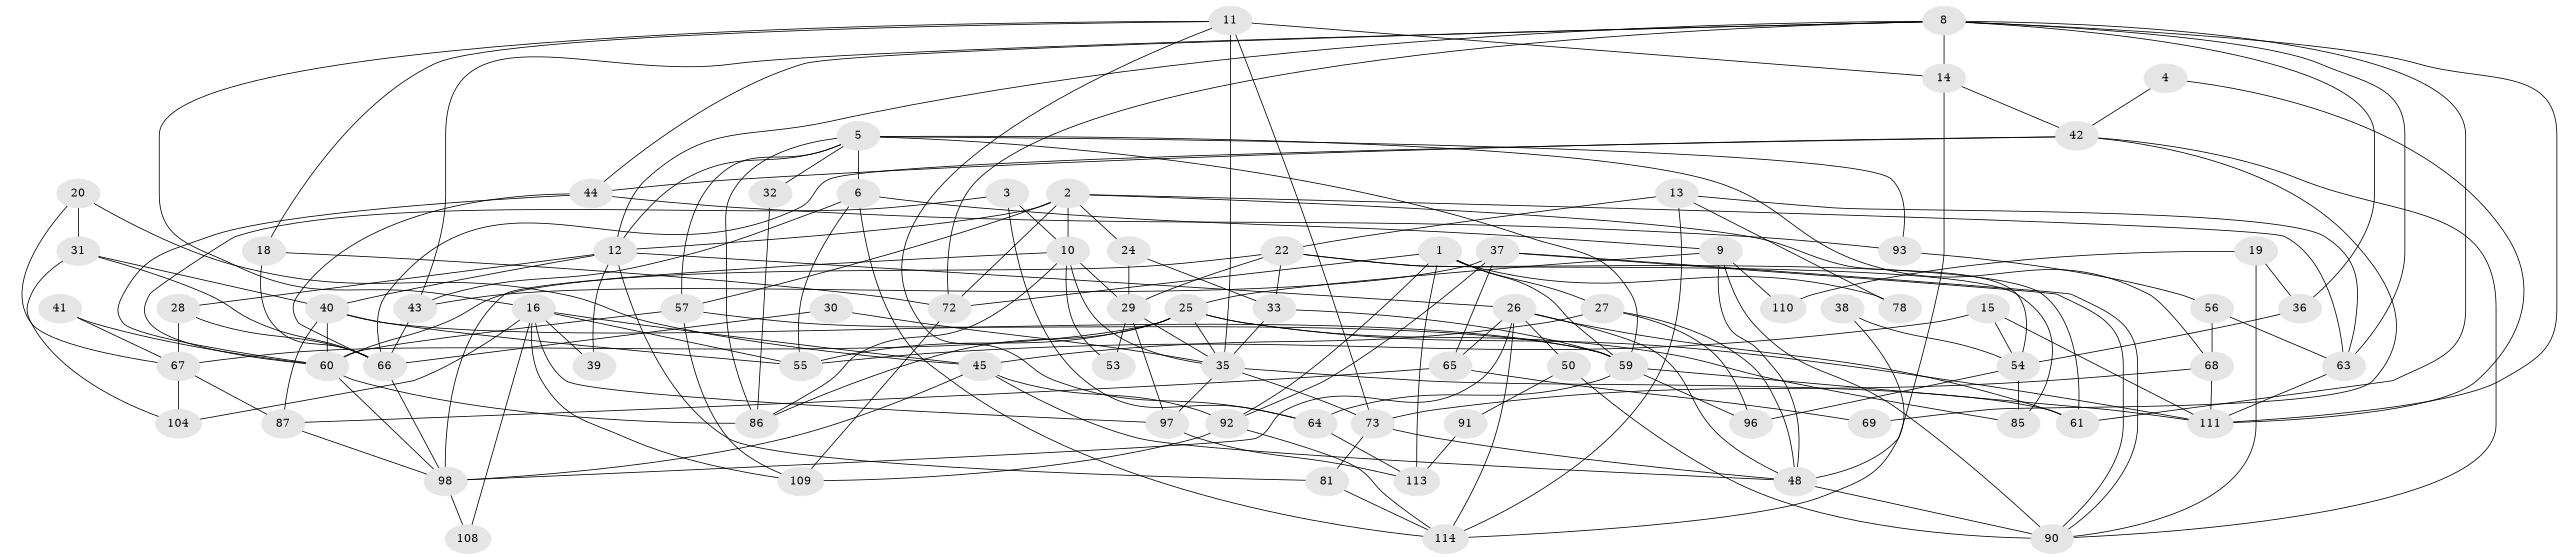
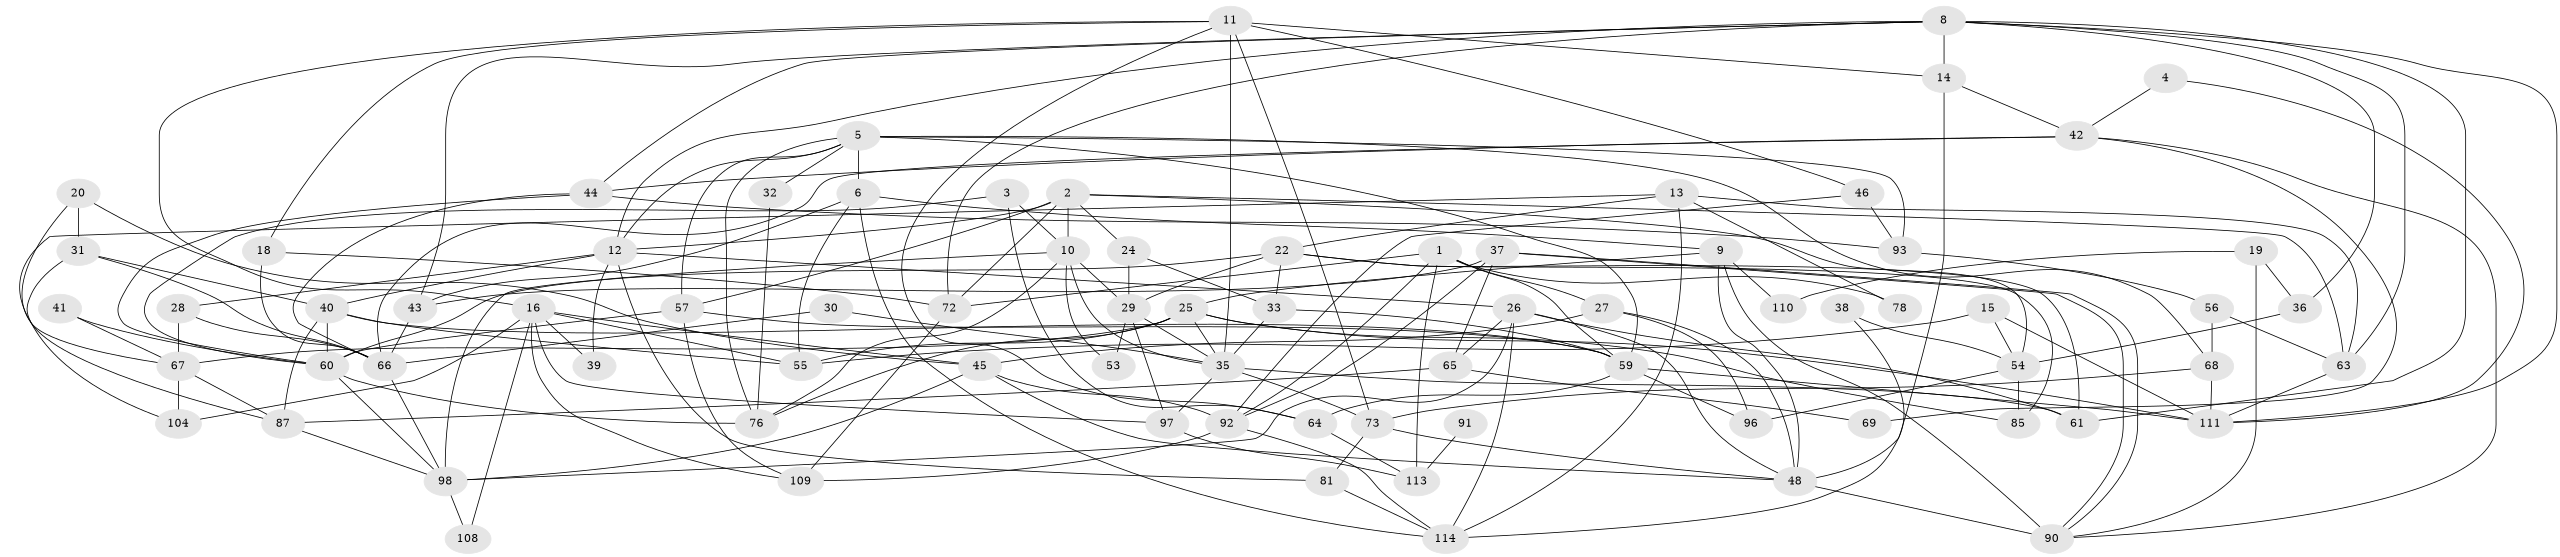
  graph {
    node [color=gray90 style=filled]
    1 [super="+105"]
    27
    59 [super="+83"]
    72 [super="+89"]
    78
    92 [super="+97"]
    113
    48 [super="+94"]
    45 [super="+103"]
    96
    64 [super="+70"]
    111
    109
    114
    2 [super="+101"]
    10 [super="+74"]
    12 [super="+52"]
    24
    54 [super="+112"]
    57
    63 [super="+88"]
-   86
+   86 [label=76]
    29 [super="+37"]
    35 [super="+62"]
    53
    98 [super="+107"]
    26 [super="+34"]
    28
    39
    40 [super="+49"]
    81
    33
    85
    60 [super="+76"]
    3
    42 [super="+106"]
    44 [super="+80"]
    90 [super="+99"]
    66 [super="+71"]
    69
    4
    5 [super="+7"]
    6
    32
    68 [super="+100"]
    93
    9 [super="+21"]
    43
    55 [super="+75"]
    73 [super="+79"]
    56
    25 [super="+82"]
    110
    8 [super="+51"]
    14 [super="+58"]
    36
    61
    67 [super="+84"]
    n59 [label=97]
    108
    11 [super="+102"]
    16 [super="+47"]
    18
+   46
    104
    65
-   50
    87
    22 [super="+23"]
    13
    15
    n72 [label=37 super="+77"]
    19
    20
    31
    91
    30
    38
    41
    1 -- 27
    1 -- 59
    1 -- 72
    1 -- 78
    1 -- 92
    1 -- 113
    27 -- 48
    27 -- 45
    27 -- 96
    59 -- 96
    59 -- 64
    59 -- 111
    72 -- 109
    92 -- 109
    92 -- 114
    48 -- 90
    45 -- 92
    45 -- 48
    45 -- 98
    64 -- 113
    2 -- 72
    2 -- 10
    2 -- 12
    2 -- 24
    2 -- 54
    2 -- 57
    2 -- 63
    10 -- 86
    10 -- 29
    10 -- 35
    10 -- 53
    10 -- 98
    12 -- 26
    12 -- 28
    12 -- 39
    12 -- 40
    12 -- 81
    24 -- 29
    24 -- 33
    54 -- 96
    54 -- 85
    57 -- 59
    57 -- 109
    57 -- 60
    63 -- 111
    29 -- 35
    29 -- 53
    29 -- n59
    35 -- 73
    35 -- 61
    35 -- n59
    98 -- 108
    26 -- 48
    26 -- 114
    26 -- 98
    26 -- 61
    26 -- 65
-   26 -- 50
    28 -- 66
    28 -- 67
    40 -- 59
    40 -- 60
    40 -- 55 [weight=2]
    40 -- 87
    81 -- 114
    33 -- 59
    33 -- 35
    60 -- 86
    60 -- 98
    3 -- 64
    3 -- 10
    3 -- 60
    42 -- 44
    42 -- 90
    42 -- 66
    42 -- 69
    44 -- 60
    44 -- 66
    44 -- 93
    66 -- 98
    4 -- 111
    4 -- 42
    5 -- 59
    5 -- 12
    5 -- 57
    5 -- 86
    5 -- 6
    5 -- 32 [weight=2]
    5 -- 68
    5 -- 93
    6 -- 114
    6 -- 9
    6 -- 43
    6 -- 55
    32 -- 86
    68 -- 111
    68 -- 73
    93 -- 56
    9 -- 48
    9 -- 90
    9 -- 25
    9 -- 110
    43 -- 66
    73 -- 48
    73 -- 81
    56 -- 63
    56 -- 68
    25 -- 111
    25 -- 86
    25 -- 35
    25 -- 85
    25 -- 55
    25 -- 67
    8 -- 72
    8 -- 111
    8 -- 12
    8 -- 63
    8 -- 44
    8 -- 43
    8 -- 14
    8 -- 36
    8 -- 61
    14 -- 48
    14 -- 42
    36 -- 54
    67 -- 104
    67 -- 87
    n59 -- 113
    11 -- 64
    11 -- 35 [weight=2]
    11 -- 73
    11 -- 14
    11 -- 16
    11 -- 18
+   11 -- 46
    16 -- 45
    16 -- 109
    16 -- 39
    16 -- 55
    16 -- n59
    16 -- 108
    16 -- 104
    18 -- 72
    18 -- 66
+   46 -- 92
+   46 -- 93
    65 -- 69
    65 -- 87
-   50 -- 90 [weight=2]
-   50 -- 91
    87 -- 98
    22 -- 29
    22 -- 33
    22 -- 85
    22 -- 60
    22 -- 61
    13 -- 78
    13 -- 114
    13 -- 63
+   13 -- 87
    13 -- 22
    15 -- 111
    15 -- 54
    15 -- 55
    n72 -- 92
    n72 -- 90
    n72 -- 90
    n72 -- 43
    n72 -- 65
    19 -- 90
    19 -- 110
    19 -- 36
    20 -- 45
    20 -- 67
    20 -- 31
    31 -- 40
    31 -- 66
    31 -- 104
    91 -- 113
    30 -- 35
    30 -- 66
    38 -- 114
    38 -- 54 [weight=2]
    41 -- 60
    41 -- 67
  }
